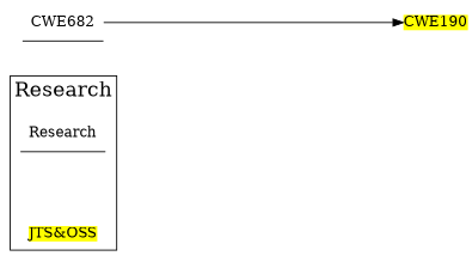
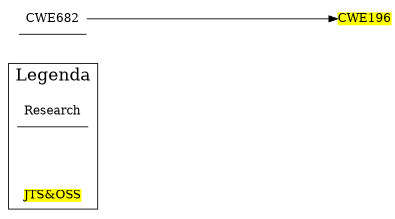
  digraph {
    nodesep=1
    rankdir=LR
    ranksep=4
    splines=true
    node [color=black fillcolor=white shape=underline style=filled]
    n1 [label=Research]
    n2 [fillcolor=yellow label="JTS&OSS" shape=plain]
    n3 [label=CWE682]
-   n4 [fillcolor=yellow label=CWE190 shape=plain]
+   n4 [fillcolor=yellow label=CWE196 shape=plain]
    subgraph cluster_1 {
      fontsize=20
-     label=Research
+     label=Legenda
      n1
      n2
    }
    n3 -> n4
  }
